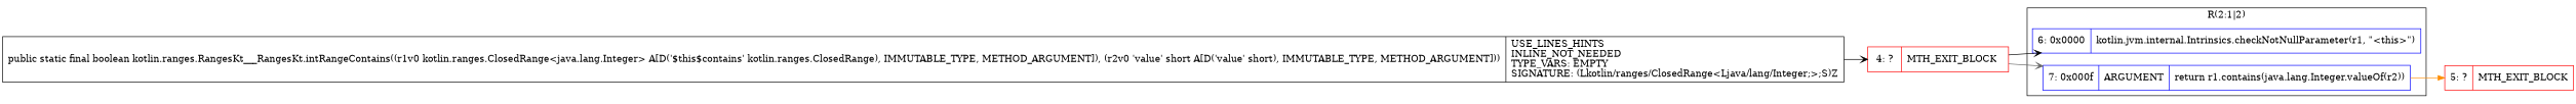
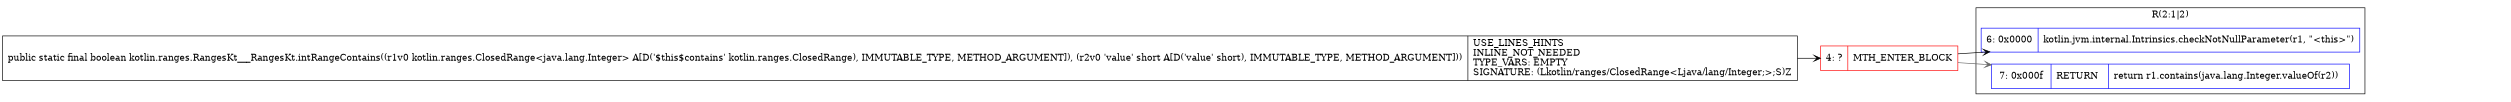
  digraph {
    rankdir=LR
    node [color=blue shape=record]
    edge [arrowhead=vee color=black]
    n1 [label="{6\:\ 0x0000|kotlin.jvm.internal.Intrinsics.checkNotNullParameter(r1, \"\<this\>\")\l}"]
-   n2 [label="{7\:\ 0x000f|ARGUMENT\l|return r1.contains(java.lang.Integer.valueOf(r2))\l}"]
-   n3 [color=red label="{5\:\ ?|MTH_EXIT_BLOCK\l}"]
-   n4 [color=red label="{4\:\ ?|MTH_EXIT_BLOCK\l}"]
+   n2 [label="{7\:\ 0x000f|RETURN\l|return r1.contains(java.lang.Integer.valueOf(r2))\l}"]
+   n4 [color=red label="{4\:\ ?|MTH_ENTER_BLOCK\l}"]
    n5 [label="{public static final boolean kotlin.ranges.RangesKt___RangesKt.intRangeContains((r1v0 kotlin.ranges.ClosedRange\<java.lang.Integer\> A[D('$this$contains' kotlin.ranges.ClosedRange), IMMUTABLE_TYPE, METHOD_ARGUMENT]), (r2v0 'value' short A[D('value' short), IMMUTABLE_TYPE, METHOD_ARGUMENT]))  | USE_LINES_HINTS\lINLINE_NOT_NEEDED\lTYPE_VARS: EMPTY\lSIGNATURE: (Lkotlin\/ranges\/ClosedRange\<Ljava\/lang\/Integer;\>;S)Z\l}" color=""]
    subgraph cluster_1 {
      label="R(2:1|2)"
      n1
      n2
    }
-   n2 -> n3 [arrowhead=normal color=darkorange]
    n4 -> n1
    n4 -> n2 [color=gray40]
    n5 -> n4
  }
